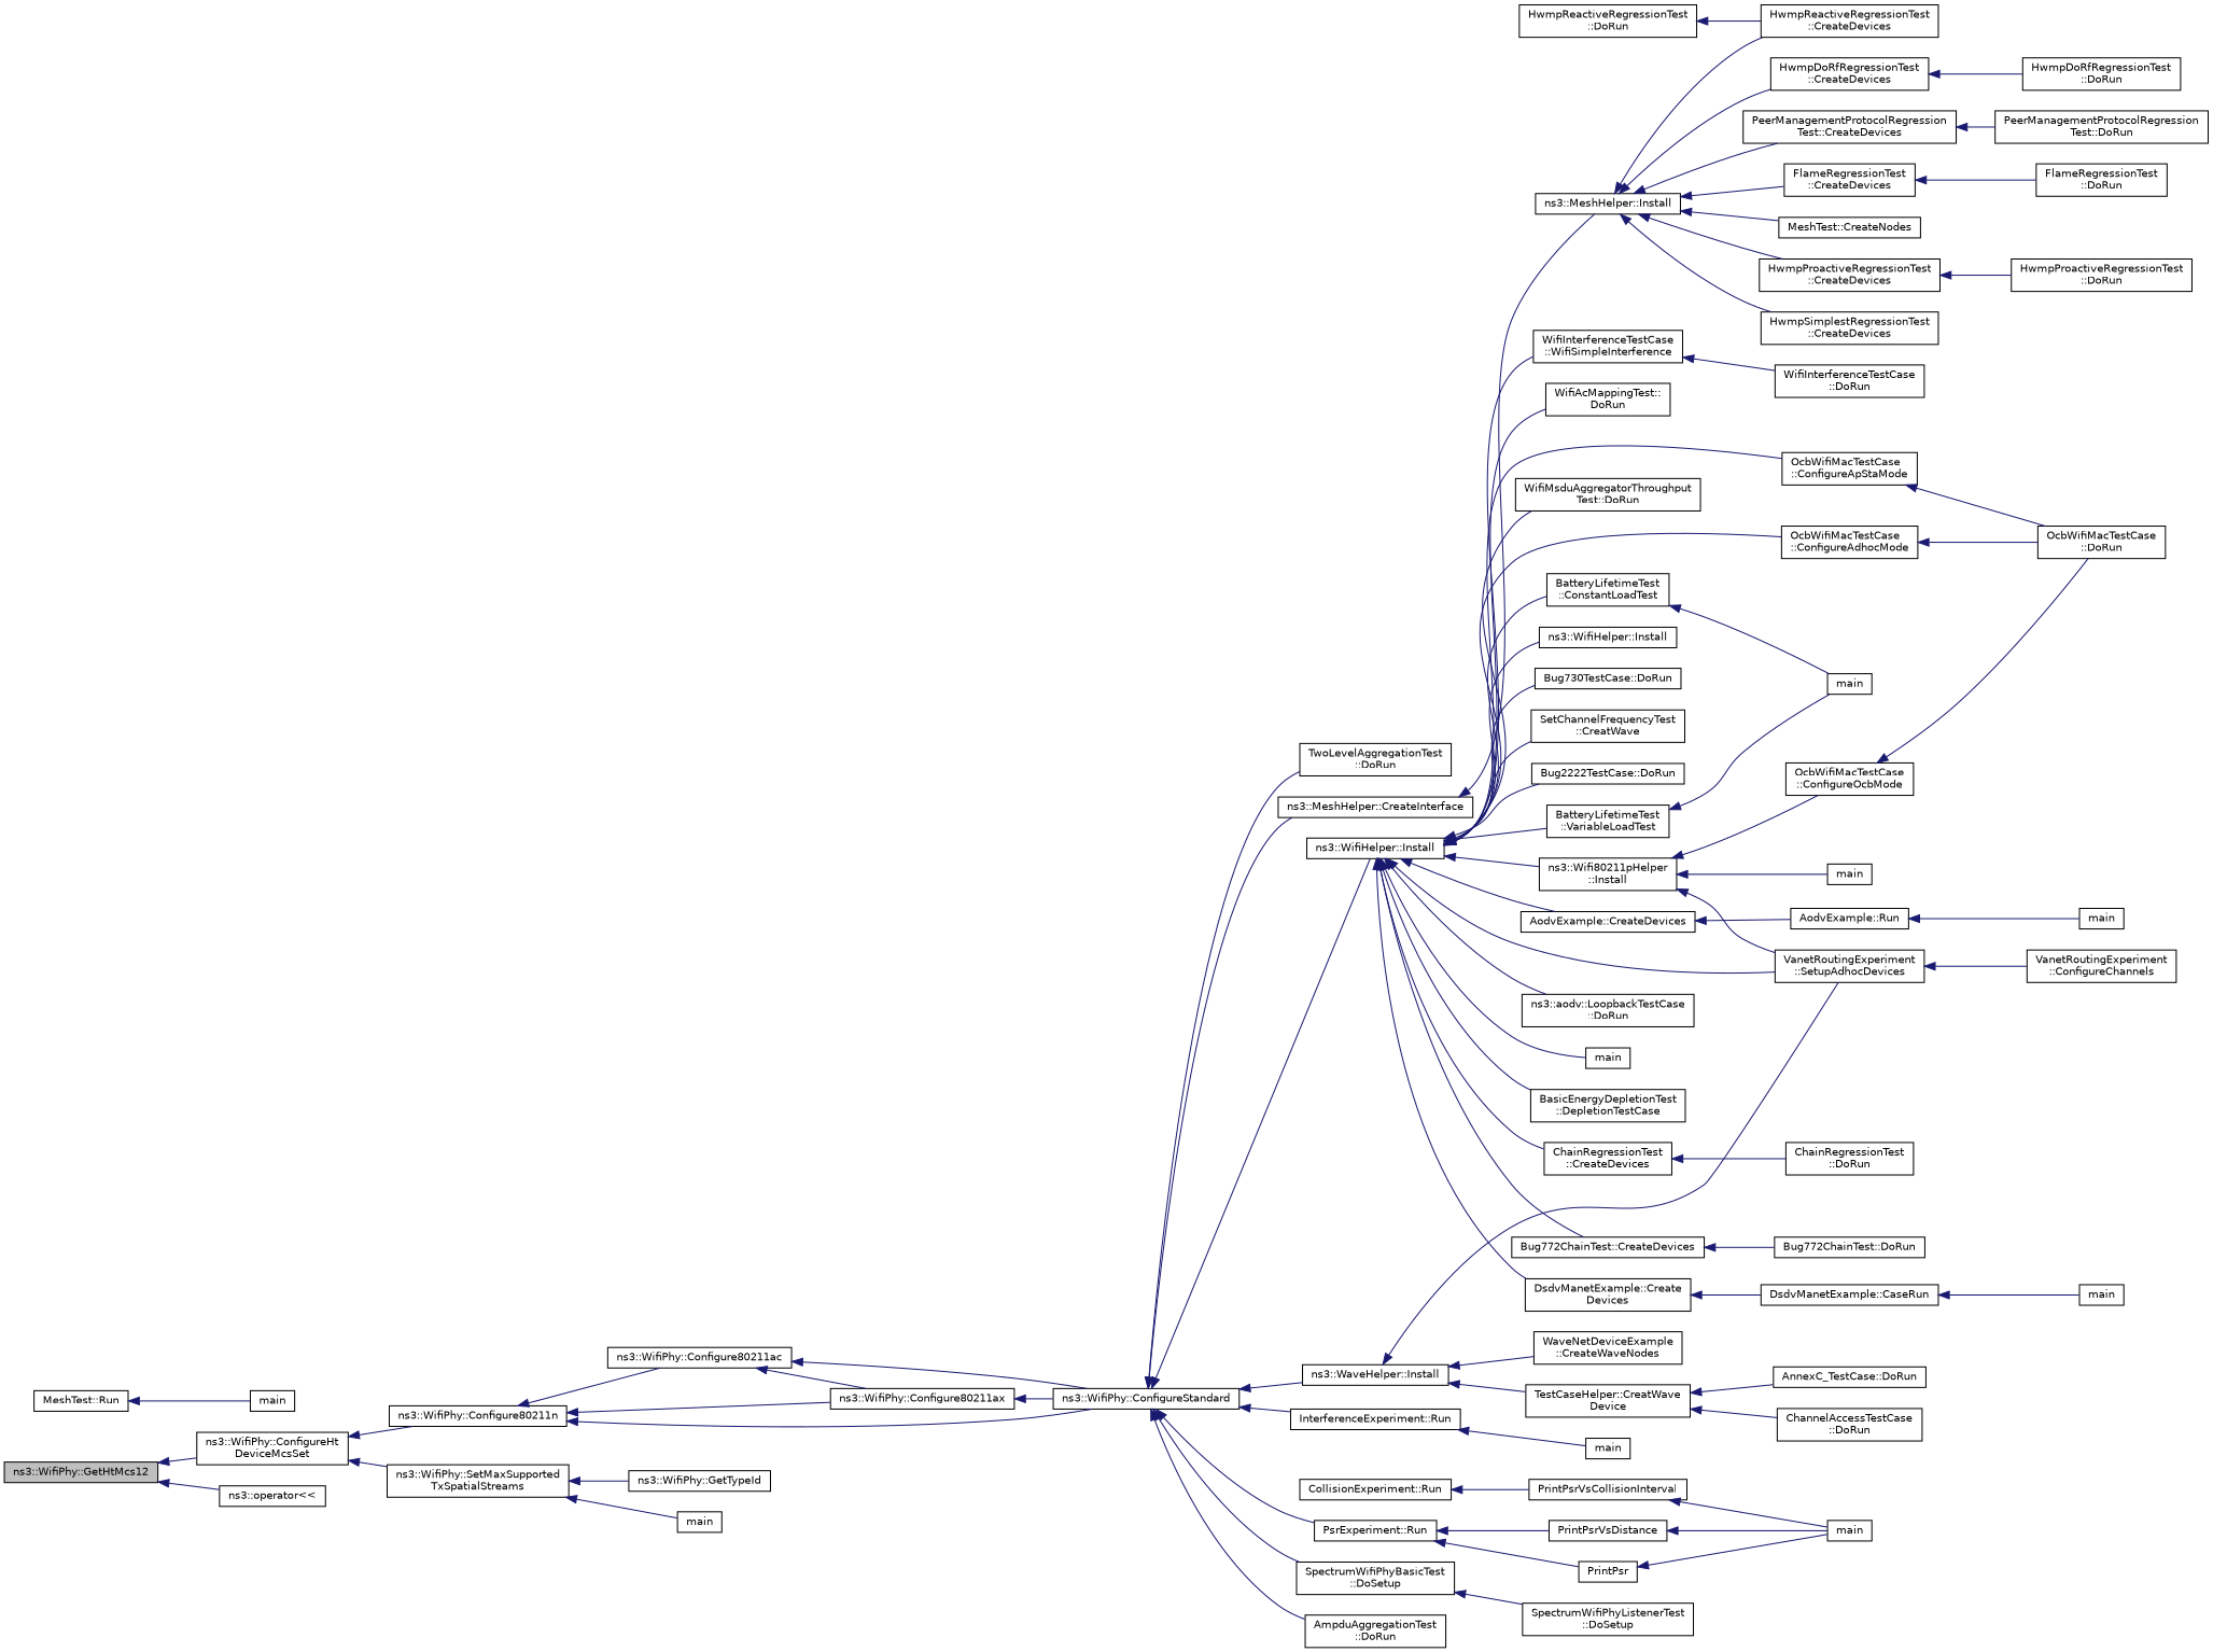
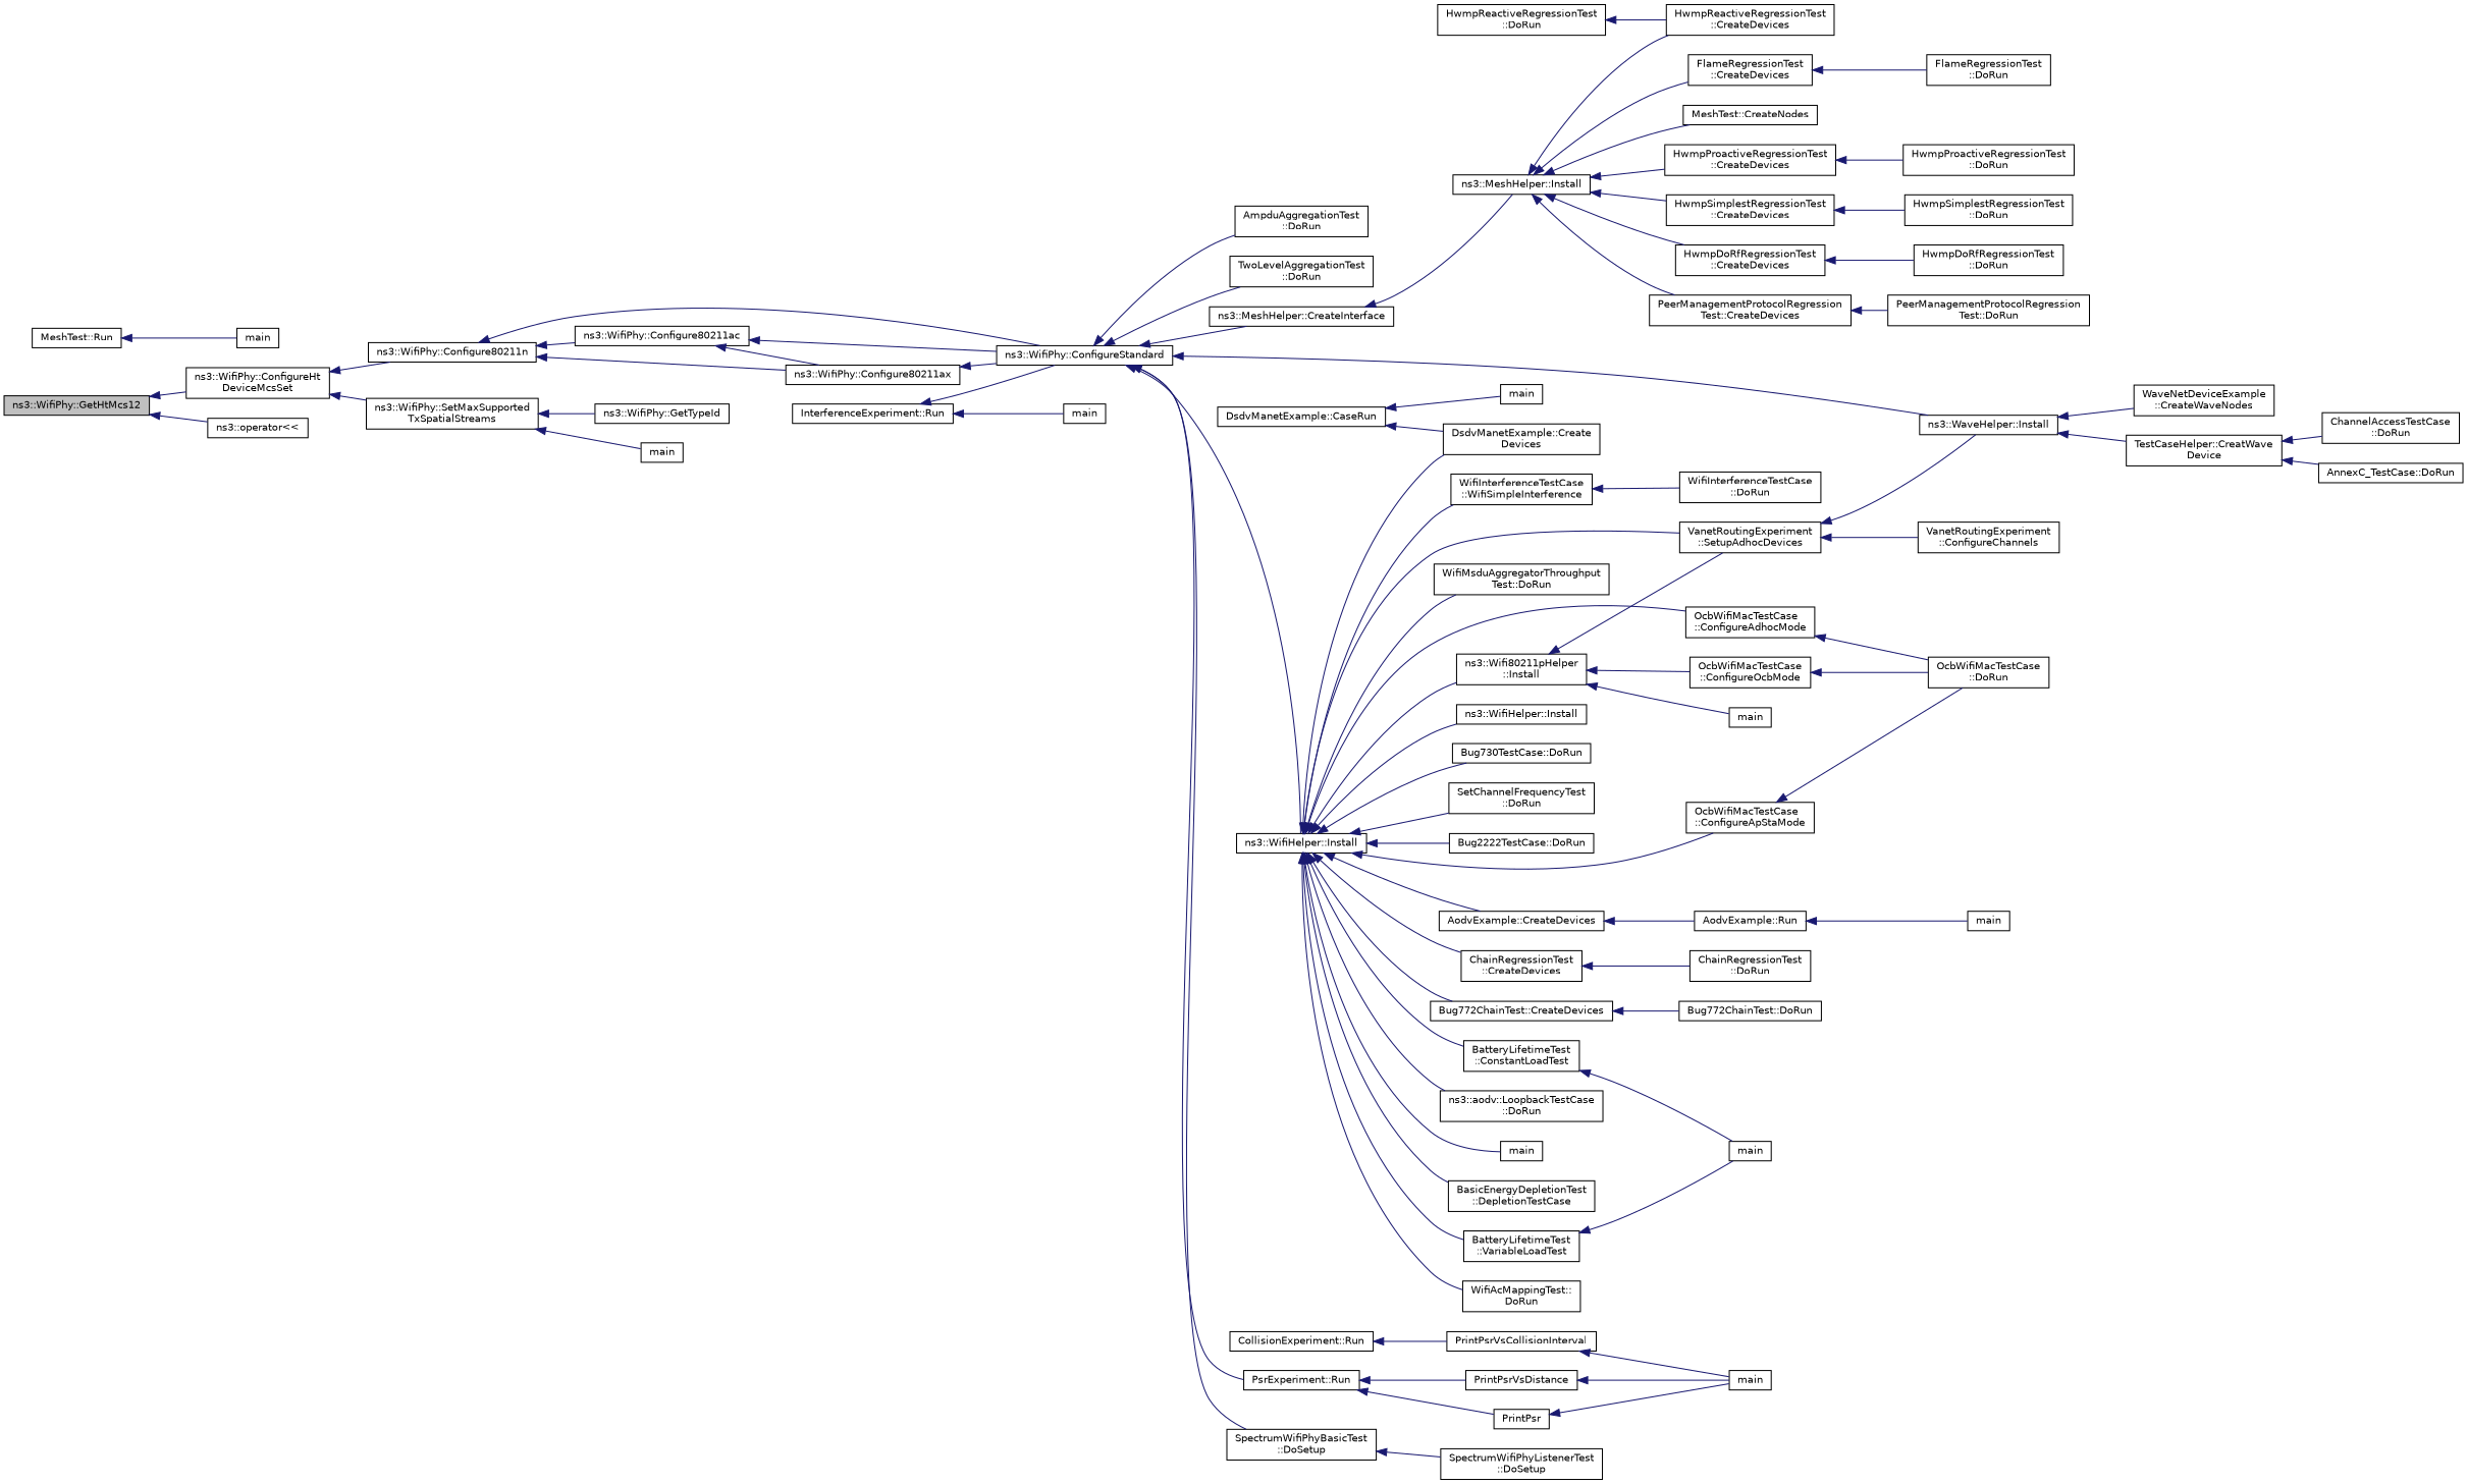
  digraph {
    rankdir=LR
    node [color=black fillcolor=white fontname=Helvetica fontsize=10 shape=record style=filled]
    edge [color=midnightblue dir=back fontname=Helvetica fontsize=10 labelfontname=Helvetica labelfontsize=10 style=solid]
    n1 [fillcolor=grey75 fontcolor=black height=0.2 label="ns3::WifiPhy::GetHtMcs12" width=0.4]
    n2 [height=0.2 label="ns3::WifiPhy::ConfigureHt\lDeviceMcsSet" width=0.4]
    n3 [height=0.2 label="ns3::operator\<\<" width=0.4]
    n4 [height=0.2 label="ns3::WifiPhy::Configure80211n" width=0.4]
    n5 [height=0.2 label="ns3::WifiPhy::SetMaxSupported\lTxSpatialStreams" width=0.4]
    n6 [height=0.2 label="ns3::WifiPhy::Configure80211ac" width=0.4]
    n7 [height=0.2 label="ns3::WifiPhy::Configure80211ax" width=0.4]
    n8 [height=0.2 label="ns3::WifiPhy::ConfigureStandard" width=0.4]
    n9 [height=0.2 label=main width=0.4]
    n10 [height=0.2 label="ns3::WifiPhy::GetTypeId" width=0.4]
    n11 [height=0.2 label="ns3::MeshHelper::CreateInterface" width=0.4]
    n12 [height=0.2 label="ns3::WaveHelper::Install" width=0.4]
    n13 [height=0.2 label="InterferenceExperiment::Run" width=0.4]
    n14 [height=0.2 label="PsrExperiment::Run" width=0.4]
    n15 [height=0.2 label="ns3::WifiHelper::Install" width=0.4]
    n16 [height=0.2 label="SpectrumWifiPhyBasicTest\l::DoSetup" width=0.4]
    n17 [height=0.2 label="AmpduAggregationTest\l::DoRun" width=0.4]
    n18 [height=0.2 label="TwoLevelAggregationTest\l::DoRun" width=0.4]
    n19 [height=0.2 label="ns3::MeshHelper::Install" width=0.4]
    n20 [height=0.2 label="VanetRoutingExperiment\l::SetupAdhocDevices" width=0.4]
    n21 [height=0.2 label="WaveNetDeviceExample\l::CreateWaveNodes" width=0.4]
    n22 [height=0.2 label="TestCaseHelper::CreatWave\lDevice" width=0.4]
    n23 [height=0.2 label=main width=0.4]
    n24 [height=0.2 label=PrintPsr width=0.4]
    n25 [height=0.2 label=PrintPsrVsDistance width=0.4]
    n26 [height=0.2 label="CollisionExperiment::Run" width=0.4]
    n27 [height=0.2 label=PrintPsrVsCollisionInterval width=0.4]
    n28 [height=0.2 label="AodvExample::CreateDevices" width=0.4]
    n29 [height=0.2 label="ChainRegressionTest\l::CreateDevices" width=0.4]
    n30 [height=0.2 label="Bug772ChainTest::CreateDevices" width=0.4]
    n31 [height=0.2 label="ns3::aodv::LoopbackTestCase\l::DoRun" width=0.4]
    n32 [height=0.2 label=main width=0.4]
    n33 [height=0.2 label="DsdvManetExample::Create\lDevices" width=0.4]
    n34 [height=0.2 label="BasicEnergyDepletionTest\l::DepletionTestCase" width=0.4]
    n35 [height=0.2 label="BatteryLifetimeTest\l::ConstantLoadTest" width=0.4]
    n36 [height=0.2 label="BatteryLifetimeTest\l::VariableLoadTest" width=0.4]
    n37 [height=0.2 label="WifiAcMappingTest::\lDoRun" width=0.4]
    n38 [height=0.2 label="WifiInterferenceTestCase\l::WifiSimpleInterference" width=0.4]
    n39 [height=0.2 label="WifiMsduAggregatorThroughput\lTest::DoRun" width=0.4]
    n40 [height=0.2 label="ns3::Wifi80211pHelper\l::Install" width=0.4]
    n41 [height=0.2 label="OcbWifiMacTestCase\l::ConfigureApStaMode" width=0.4]
    n42 [height=0.2 label="OcbWifiMacTestCase\l::ConfigureAdhocMode" width=0.4]
    n43 [height=0.2 label="ns3::WifiHelper::Install" width=0.4]
    n44 [height=0.2 label="Bug730TestCase::DoRun" width=0.4]
-   n45 [height=0.2 label="SetChannelFrequencyTest\l::CreatWave" width=0.4]
+   n45 [height=0.2 label="SetChannelFrequencyTest\l::DoRun" width=0.4]
    n46 [height=0.2 label="Bug2222TestCase::DoRun" width=0.4]
    n47 [height=0.2 label="SpectrumWifiPhyListenerTest\l::DoSetup" width=0.4]
    n48 [height=0.2 label="MeshTest::CreateNodes" width=0.4]
    n49 [height=0.2 label="HwmpProactiveRegressionTest\l::CreateDevices" width=0.4]
    n50 [height=0.2 label="HwmpReactiveRegressionTest\l::CreateDevices" width=0.4]
    n51 [height=0.2 label="HwmpSimplestRegressionTest\l::CreateDevices" width=0.4]
    n52 [height=0.2 label="HwmpDoRfRegressionTest\l::CreateDevices" width=0.4]
    n53 [height=0.2 label="PeerManagementProtocolRegression\lTest::CreateDevices" width=0.4]
    n54 [height=0.2 label="FlameRegressionTest\l::CreateDevices" width=0.4]
    n55 [height=0.2 label="HwmpProactiveRegressionTest\l::DoRun" width=0.4]
+   n56 [height=0.2 label="HwmpSimplestRegressionTest\l::DoRun" width=0.4]
    n57 [height=0.2 label="HwmpDoRfRegressionTest\l::DoRun" width=0.4]
    n58 [height=0.2 label="PeerManagementProtocolRegression\lTest::DoRun" width=0.4]
    n59 [height=0.2 label="FlameRegressionTest\l::DoRun" width=0.4]
    n60 [height=0.2 label="MeshTest::Run" width=0.4]
    n61 [height=0.2 label=main width=0.4]
    n62 [height=0.2 label="HwmpReactiveRegressionTest\l::DoRun" width=0.4]
    n63 [height=0.2 label="VanetRoutingExperiment\l::ConfigureChannels" width=0.4]
    n64 [height=0.2 label="ChannelAccessTestCase\l::DoRun" width=0.4]
    n65 [height=0.2 label="AnnexC_TestCase::DoRun" width=0.4]
    n66 [height=0.2 label=main width=0.4]
    n67 [height=0.2 label="AodvExample::Run" width=0.4]
    n68 [height=0.2 label="ChainRegressionTest\l::DoRun" width=0.4]
    n69 [height=0.2 label="Bug772ChainTest::DoRun" width=0.4]
    n70 [height=0.2 label="DsdvManetExample::CaseRun" width=0.4]
    n71 [height=0.2 label=main width=0.4]
    n72 [height=0.2 label="WifiInterferenceTestCase\l::DoRun" width=0.4]
    n73 [height=0.2 label=main width=0.4]
    n74 [height=0.2 label="OcbWifiMacTestCase\l::ConfigureOcbMode" width=0.4]
    n75 [height=0.2 label="OcbWifiMacTestCase\l::DoRun" width=0.4]
    n76 [height=0.2 label=main width=0.4]
    n77 [height=0.2 label=main width=0.4]
    n1 -> n2
    n1 -> n3
    n2 -> n4
    n2 -> n5
    n4 -> n6
    n4 -> n7
    n4 -> n8
    n5 -> n9
    n5 -> n10
    n6 -> n7
    n6 -> n8
    n7 -> n8
    n8 -> n11
    n8 -> n12
-   n8 -> n13
+   n13 -> n8
    n8 -> n14
    n8 -> n15
    n8 -> n16
    n8 -> n17
    n8 -> n18
    n11 -> n19
-   n12 -> n20
+   n20 -> n12
    n12 -> n21
    n12 -> n22
    n13 -> n23
    n14 -> n24
    n14 -> n25
    n15 -> n20
    n15 -> n28
    n15 -> n29
    n15 -> n30
    n15 -> n31
    n15 -> n32
    n15 -> n33
    n15 -> n34
    n15 -> n35
    n15 -> n36
    n15 -> n37
    n15 -> n38
    n15 -> n39
    n15 -> n40
    n15 -> n41
    n15 -> n42
    n15 -> n43
    n15 -> n44
    n15 -> n45
    n15 -> n46
    n16 -> n47
    n19 -> n48
    n19 -> n49
    n19 -> n50
    n19 -> n51
    n19 -> n52
    n19 -> n53
    n19 -> n54
    n20 -> n63
    n22 -> n64
    n22 -> n65
    n24 -> n66
    n25 -> n66
    n26 -> n27
    n27 -> n66
    n28 -> n67
    n29 -> n68
    n30 -> n69
-   n33 -> n70
+   n70 -> n33
    n35 -> n71
    n36 -> n71
    n38 -> n72
    n40 -> n20
    n40 -> n73
    n40 -> n74
    n41 -> n75
    n42 -> n75
    n49 -> n55
+   n51 -> n56
    n52 -> n57
    n53 -> n58
    n54 -> n59
    n60 -> n61
    n62 -> n50
    n67 -> n76
    n70 -> n77
    n74 -> n75
  }
